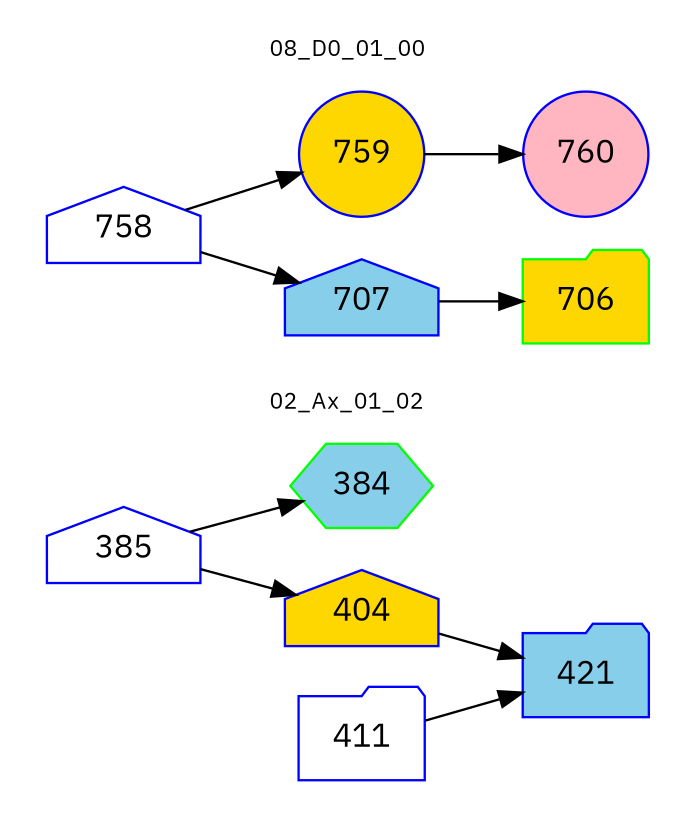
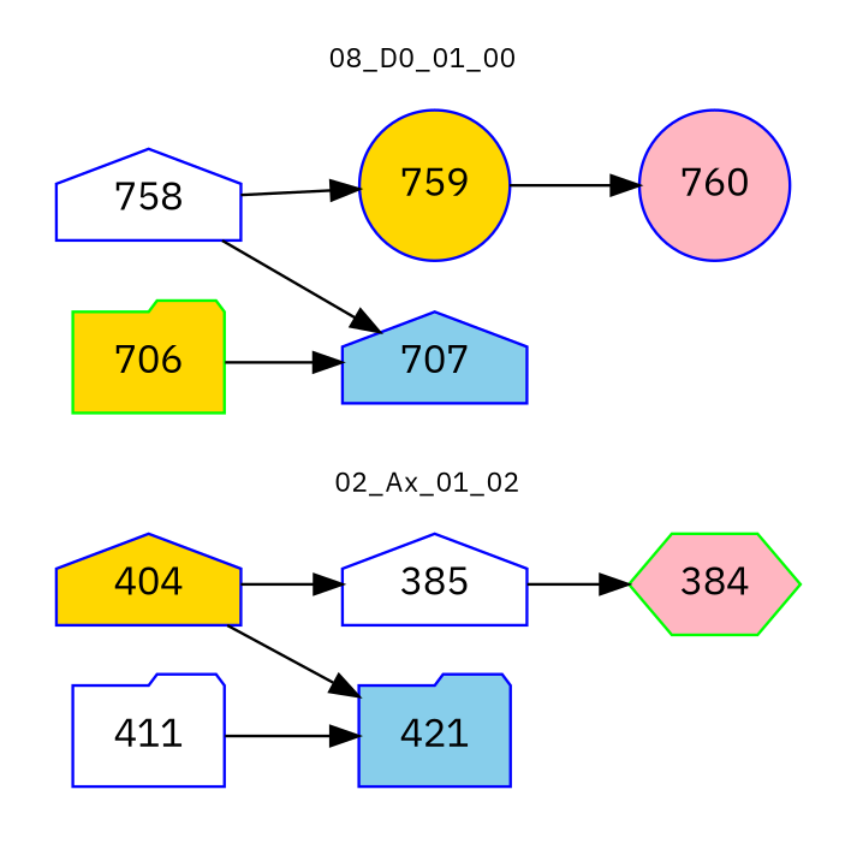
  digraph {
    fontname="IBM Plex Sans"
    rankdir=LR
    node [color=blue fillcolor=gold fontname="IBM Plex Sans" shape=house style=filled]
    edge [color=black fontname="IBM Plex Sans"]
    n1 [label=404]
    n2 [fillcolor=white label=385]
    n3 [fillcolor=white label=411 shape=folder]
-   n4 [color=green fillcolor=skyblue label=384 shape=hexagon]
+   n4 [color=green fillcolor=lightpink label=384 shape=hexagon]
    n5 [fillcolor=skyblue label=421 shape=folder]
    n6 [fillcolor=white label=758]
    n7 [fillcolor=skyblue label=707]
    n8 [label=759 shape=circle]
    n9 [color=green label=706 shape=folder]
    n10 [fillcolor=lightpink label=760 shape=circle]
    subgraph cluster_1 {
      color=white
      fontsize=10
      label="02_Ax_01_02"
      n1
      n2
      n3
      n4
      n5
    }
    subgraph cluster_2 {
      color=white
      fontsize=10
      label="08_D0_01_00"
      n6
      n7
      n8
      n9
      n10
    }
-   n2 -> n1
+   n1 -> n2
    n1 -> n5
    n2 -> n4
    n3 -> n5
    n6 -> n7
    n6 -> n8
-   n7 -> n9
+   n9 -> n7
    n8 -> n10
  }
